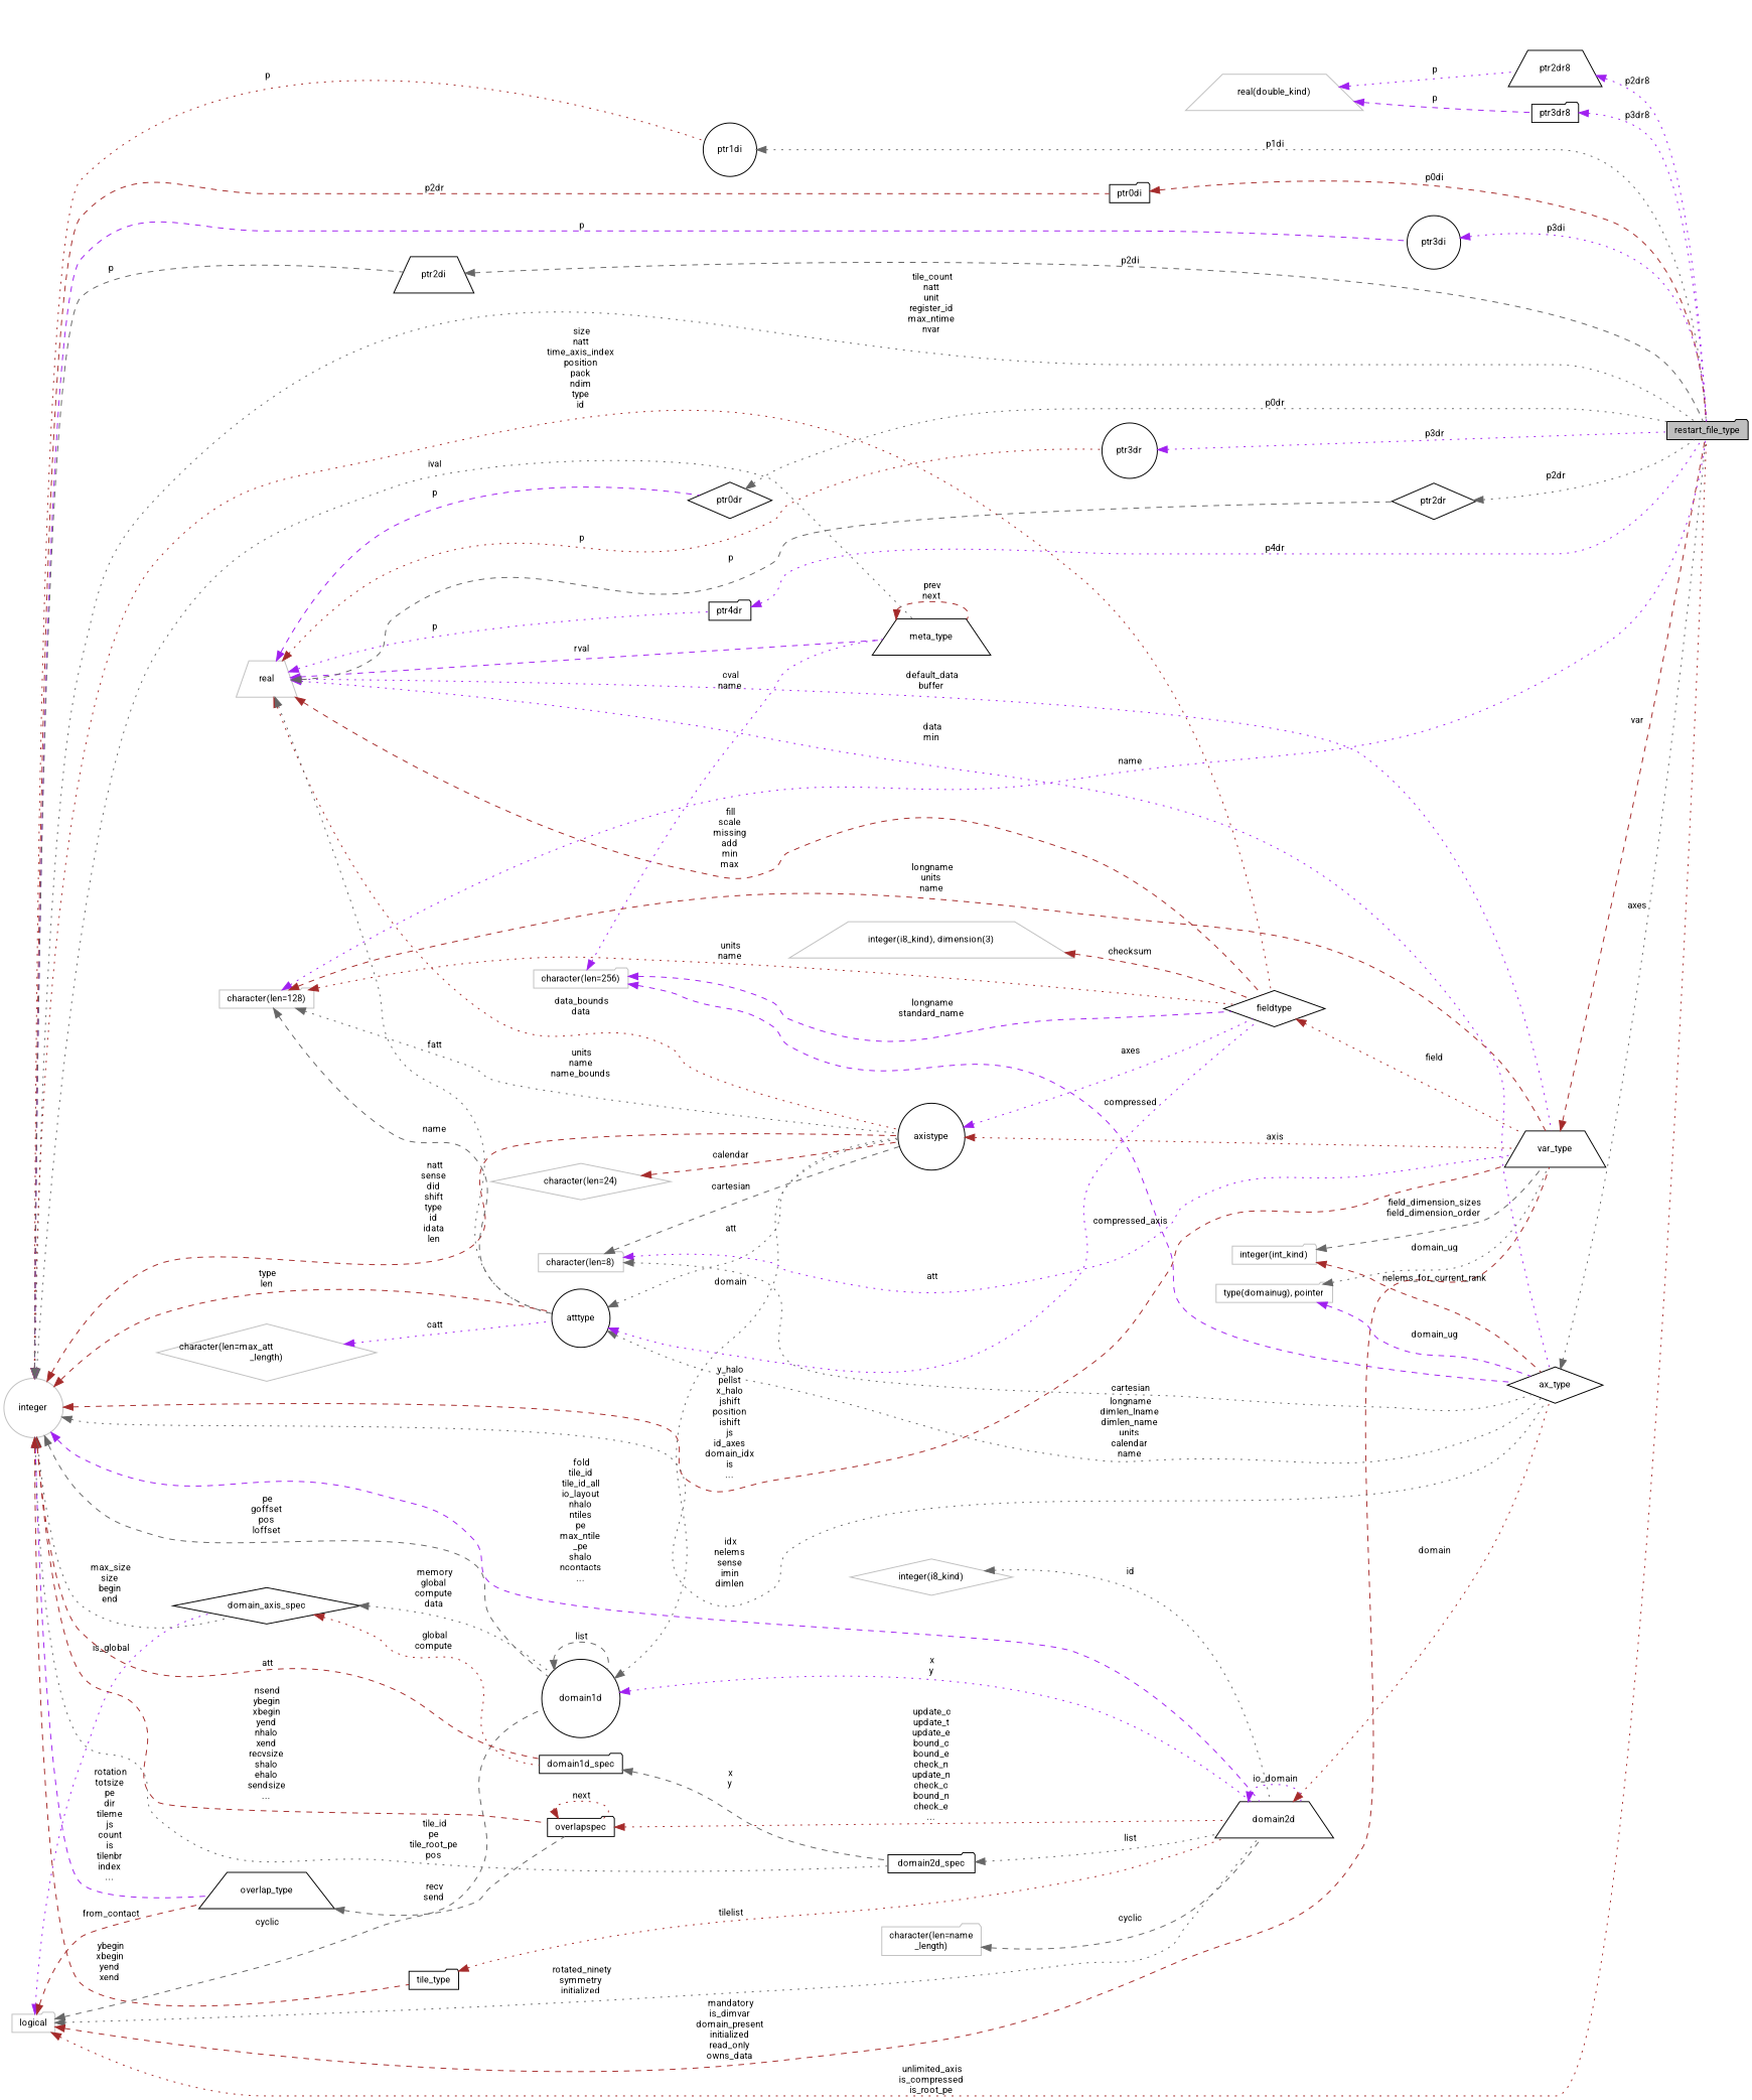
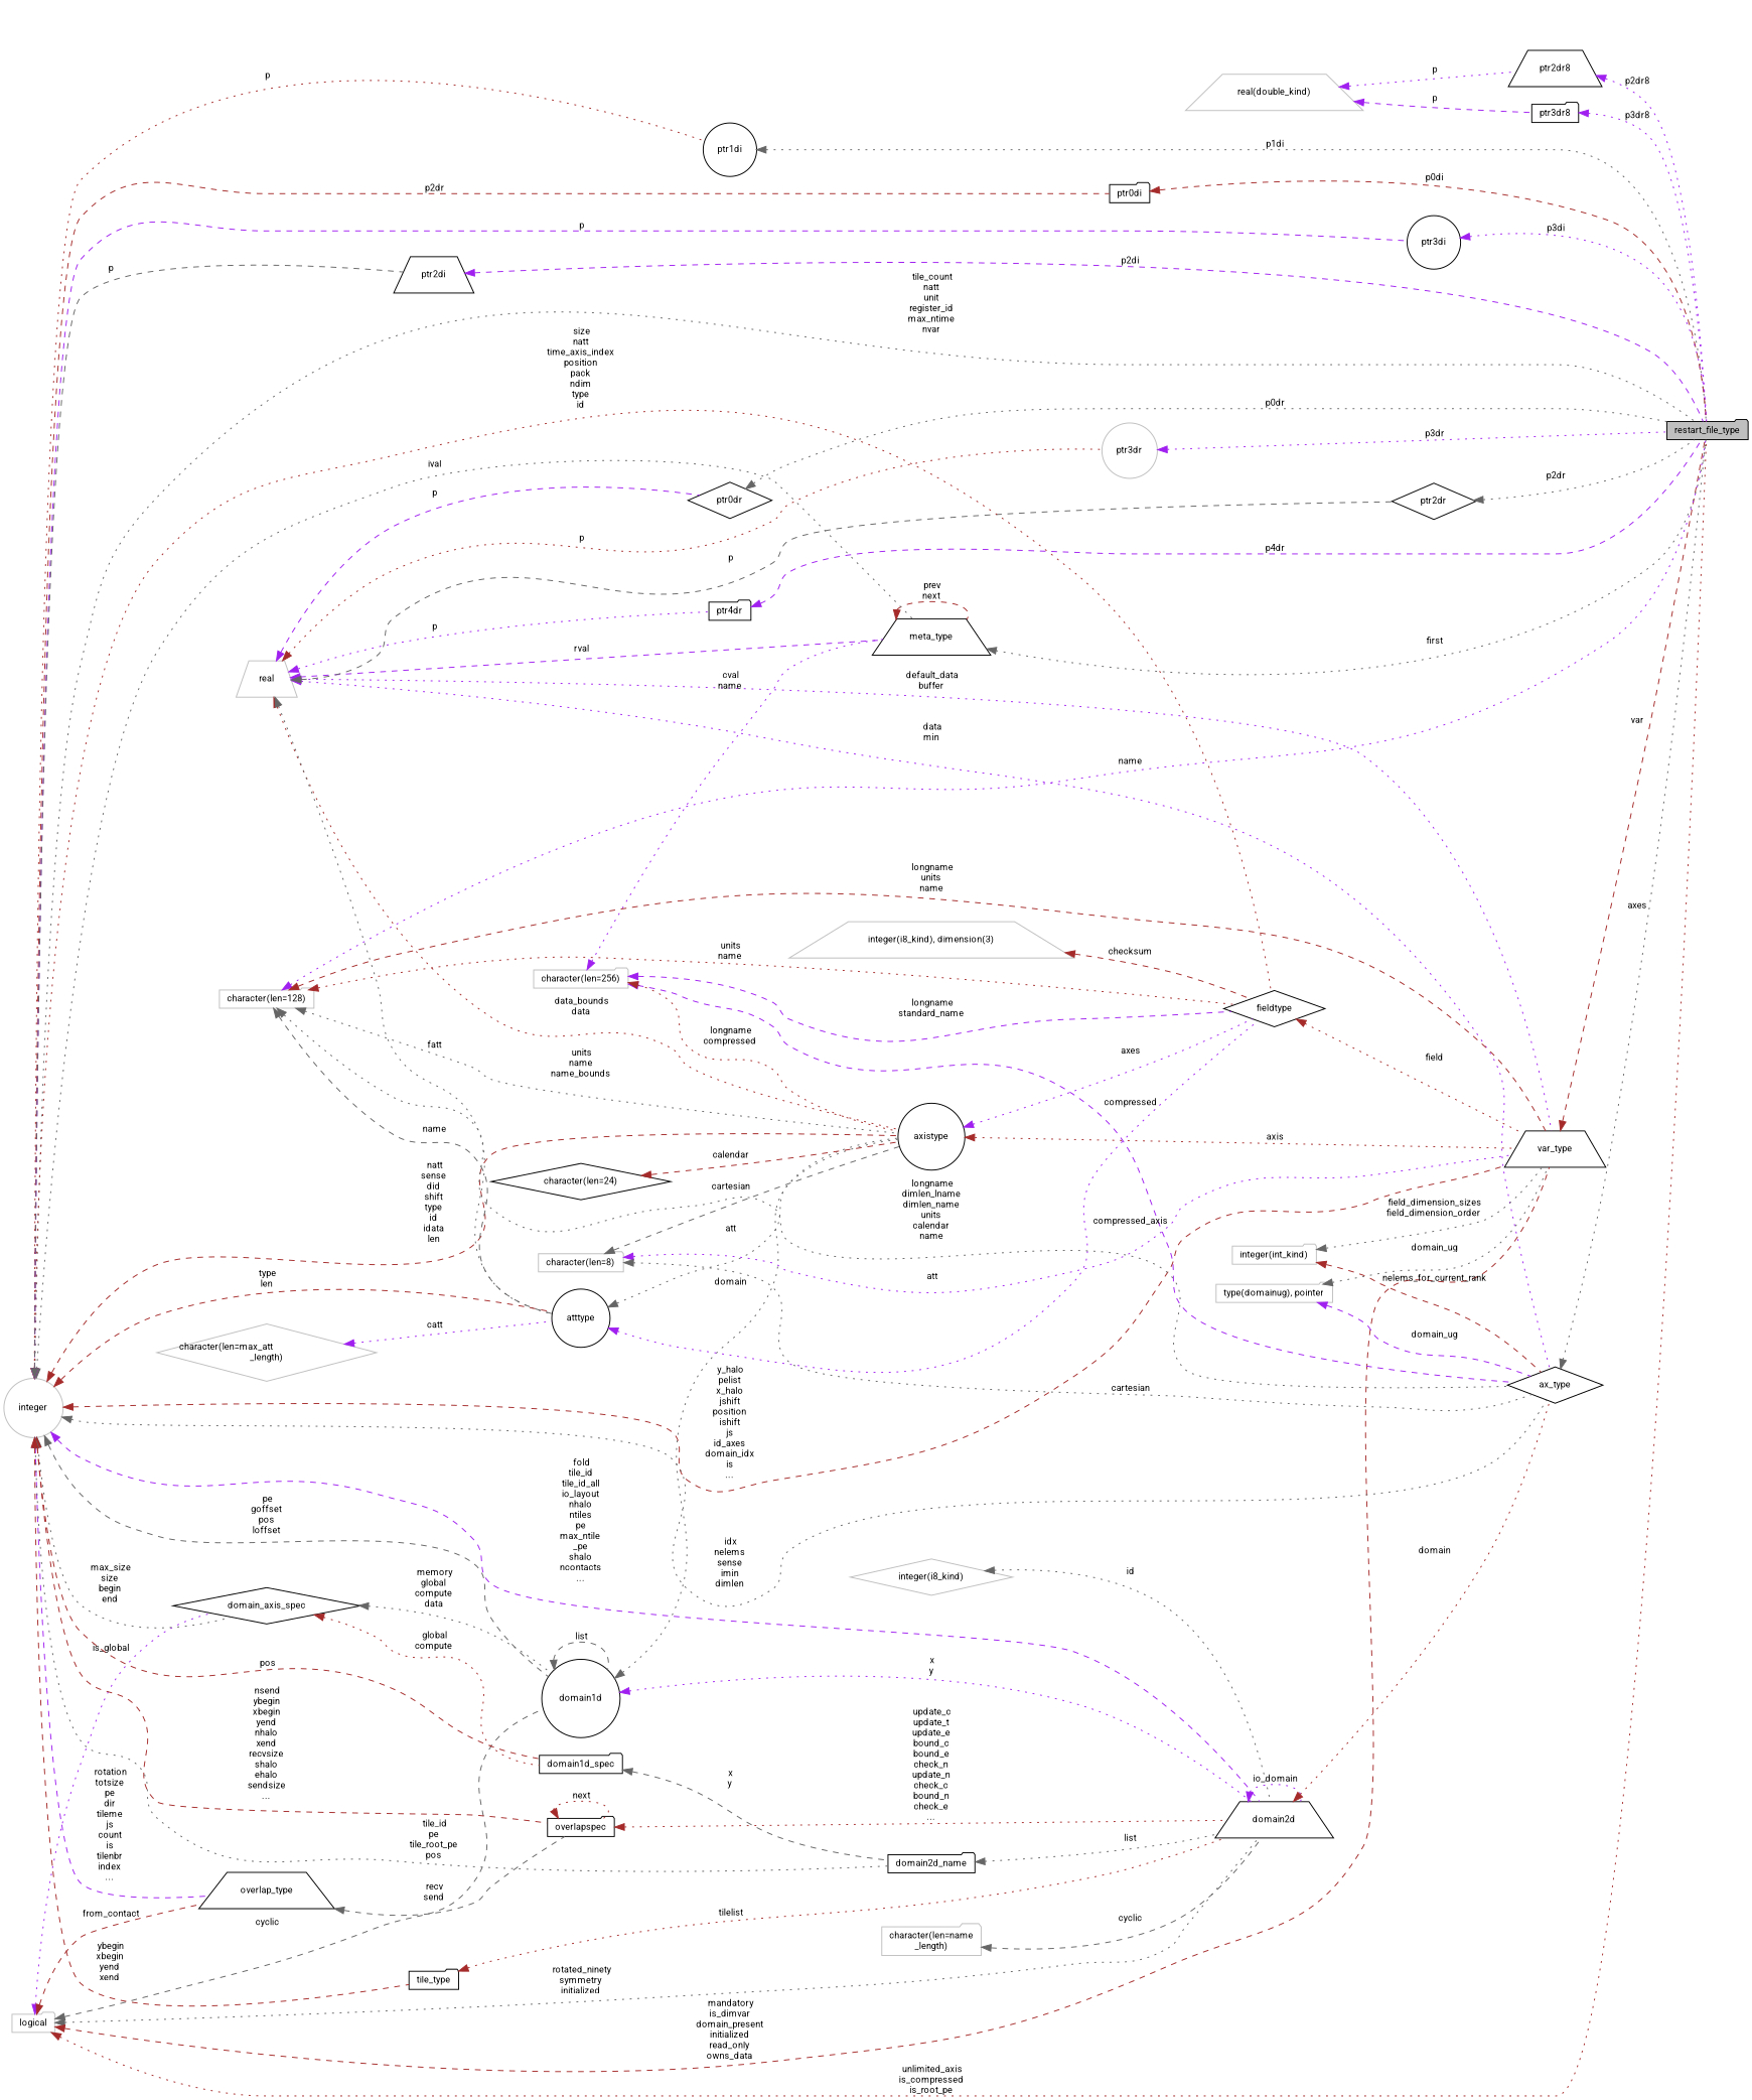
  digraph {
    fontname=Roboto
    rankdir=LR
    node [color=black fillcolor=white fontname=Roboto fontsize=10 shape=folder style=filled]
    edge [color=gray40 dir=back fontname=Roboto fontsize=10 labelfontname=Helvetica labelfontsize=10 style=dotted]
    n1 [fillcolor=grey75 fontcolor=black height=0.2 label=restart_file_type width=0.4]
    n2 [height=0.2 label=ptr2dr8 shape=trapezium width=0.4]
    n3 [color=grey75 height=0.2 label="real(double_kind)" shape=trapezium width=0.4]
    n4 [height=0.2 label=ptr3dr8 width=0.4]
    n5 [color=grey75 height=0.2 label=logical width=0.4]
    n6 [height=0.2 label=domain2d shape=trapezium width=0.4]
    n7 [height=0.2 label=domain1d shape=circle width=0.4]
    n8 [height=0.2 label=domain_axis_spec shape=diamond width=0.4]
    n9 [height=0.2 label=overlap_type shape=trapezium width=0.4]
    n10 [height=0.2 label=var_type shape=trapezium width=0.4]
    n11 [height=0.2 label=ax_type shape=diamond width=0.4]
    n12 [height=0.2 label=axistype shape=circle width=0.4]
    n13 [height=0.2 label=domain1d_spec width=0.4]
    n14 [height=0.2 label=overlapspec width=0.4]
    n15 [color=grey75 height=0.2 label=real shape=trapezium width=0.4]
    n16 [height=0.2 label=ptr0dr shape=diamond width=0.4]
    n17 [height=0.2 label=meta_type shape=trapezium width=0.4]
-   n18 [height=0.2 label=ptr3dr shape=circle width=0.4]
+   n18 [color=grey75 height=0.2 label=ptr3dr shape=circle width=0.4]
    n19 [height=0.2 label=ptr2dr shape=diamond width=0.4]
    n20 [height=0.2 label=ptr4dr width=0.4]
    n21 [height=0.2 label=fieldtype shape=diamond width=0.4]
    n22 [height=0.2 label=atttype shape=circle width=0.4]
    n23 [color=grey75 height=0.2 label="character(len=256)" width=0.4]
    n24 [color=grey75 height=0.2 label=integer shape=circle width=0.4]
-   n25 [height=0.2 label=domain2d_spec width=0.4]
+   n25 [height=0.2 label=domain2d_name width=0.4]
    n26 [height=0.2 label=tile_type width=0.4]
    n27 [height=0.2 label=ptr1di shape=circle width=0.4]
    n28 [height=0.2 label=ptr0di width=0.4]
    n29 [height=0.2 label=ptr3di shape=circle width=0.4]
    n30 [height=0.2 label=ptr2di shape=trapezium width=0.4]
    n31 [color=grey75 height=0.2 label="type(domainug), pointer" width=0.4]
    n32 [color=grey75 height=0.2 label="integer(i8_kind)" shape=diamond width=0.4]
    n33 [color=grey75 height=0.2 label="character(len=name\l_length)" width=0.4]
    n34 [color=grey75 height=0.2 label="integer(int_kind)" width=0.4]
    n35 [color=grey75 height=0.2 label="character(len=8)" width=0.4]
    n36 [color=grey75 height=0.2 label="character(len=128)" width=0.4]
    n37 [color=grey75 height=0.2 label="integer(i8_kind), dimension(3)" shape=trapezium width=0.4]
    n38 [color=grey75 height=0.2 label="character(len=max_att\l_length)" shape=diamond width=0.4]
-   n39 [color=grey75 height=0.2 label="character(len=24)" shape=diamond width=0.4]
+   n39 [height=0.2 label="character(len=24)" shape=diamond width=0.4]
    n2 -> n1 [color=purple label=" p2dr8"]
    n3 -> n2 [color=purple label=" p"]
    n3 -> n4 [color=purple label=" p" style=dashed]
    n4 -> n1 [color=purple label=" p3dr8"]
    n5 -> n1 [color=brown label=" unlimited_axis\nis_compressed\nis_root_pe"]
    n5 -> n6 [label=" rotated_ninety\nsymmetry\ninitialized"]
    n5 -> n7 [label=" cyclic" style=dashed]
    n5 -> n8 [color=purple label=" is_global"]
    n5 -> n9 [color=brown label=" from_contact" style=dashed]
    n5 -> n10 [color=brown label=" mandatory\nis_dimvar\ndomain_present\ninitialized\nread_only\nowns_data" style=dashed]
    n6 -> n6 [color=purple label=" io_domain"]
    n6 -> n11 [color=brown label=" domain"]
    n7 -> n6 [color=purple label=" x\ny"]
    n7 -> n7 [label=" list" style=dashed]
    n7 -> n12 [label=" domain"]
    n8 -> n7 [label=" memory\nglobal\ncompute\ndata"]
    n8 -> n13 [color=brown label=" global\ncompute"]
    n9 -> n14 [label=" recv\nsend" style=dashed]
    n10 -> n1 [color=brown label=" var" style=dashed]
    n11 -> n1 [label=" axes"]
    n12 -> n10 [color=brown label=" axis"]
    n12 -> n21 [color=purple label=" axes"]
    n13 -> n25 [label=" x\ny" style=dashed]
    n14 -> n6 [color=brown label=" update_c\nupdate_t\nupdate_e\nbound_c\nbound_e\ncheck_n\nupdate_n\ncheck_c\nbound_n\ncheck_e\n..."]
    n14 -> n14 [color=brown label=" next"]
    n15 -> n10 [color=purple label=" default_data\nbuffer"]
    n15 -> n11 [color=purple label=" data\nmin"]
    n15 -> n12 [color=brown label=" data_bounds\ndata"]
    n15 -> n16 [color=purple label=" p" style=dashed]
    n15 -> n17 [color=purple label=" rval" style=dashed]
    n15 -> n18 [color=brown label=" p"]
    n15 -> n19 [label=" p" style=dashed]
    n15 -> n20 [color=purple label=" p"]
-   n15 -> n21 [color=brown label=" fill\nscale\nmissing\nadd\nmin\nmax" style=dashed]
    n15 -> n22 [label=" fatt"]
    n16 -> n1 [label=" p0dr"]
+   n17 -> n1 [label=" first"]
    n17 -> n17 [color=brown label=" prev\nnext" style=dashed]
    n18 -> n1 [color=purple label=" p3dr"]
    n19 -> n1 [label=" p2dr"]
-   n20 -> n1 [color=purple label=" p4dr"]
+   n20 -> n1 [color=purple label=" p4dr" style=dashed]
    n21 -> n10 [color=brown label=" field"]
    n22 -> n12 [label=" att"]
    n22 -> n21 [color=purple label=" att"]
    n23 -> n11 [color=purple label=" compressed" style=dashed]
+   n23 -> n12 [color=brown label=" longname\ncompressed"]
    n23 -> n17 [color=purple label=" cval\nname"]
    n23 -> n21 [color=purple label=" longname\nstandard_name" style=dashed]
    n24 -> n1 [label=" tile_count\nnatt\nunit\nregister_id\nmax_ntime\nnvar"]
    n24 -> n6 [color=purple label=" fold\ntile_id\ntile_id_all\nio_layout\nnhalo\nntiles\npe\nmax_ntile\l_pe\nshalo\nncontacts\n..." style=dashed]
    n24 -> n7 [label=" pe\ngoffset\npos\nloffset" style=dashed]
    n24 -> n8 [label=" max_size\nsize\nbegin\nend"]
    n24 -> n9 [color=purple label=" rotation\ntotsize\npe\ndir\ntileme\njs\ncount\nis\ntilenbr\nindex\n..." style=dashed]
    n24 -> n10 [color=brown label=" y_halo\npelist\nx_halo\njshift\nposition\nishift\njs\nid_axes\ndomain_idx\nis\n..." style=dashed]
    n24 -> n11 [label=" idx\nnelems\nsense\nimin\ndimlen"]
    n24 -> n12 [color=brown label=" natt\nsense\ndid\nshift\ntype\nid\nidata\nlen" style=dashed]
-   n24 -> n13 [color=brown label=" att" style=dashed]
+   n24 -> n13 [color=brown label=" pos" style=dashed]
    n24 -> n14 [color=brown label=" nsend\nybegin\nxbegin\nyend\nnhalo\nxend\nrecvsize\nshalo\nehalo\nsendsize\n..." style=dashed]
    n24 -> n17 [label=" ival"]
    n24 -> n21 [color=brown label=" size\nnatt\ntime_axis_index\nposition\npack\nndim\ntype\nid"]
    n24 -> n22 [color=brown label=" type\nlen" style=dashed]
    n24 -> n25 [label=" tile_id\npe\ntile_root_pe\npos"]
    n24 -> n26 [color=brown label=" ybegin\nxbegin\nyend\nxend" style=dashed]
    n24 -> n27 [color=brown label=" p"]
    n24 -> n28 [color=brown label=" p2dr" style=dashed]
    n24 -> n29 [color=purple label=" p" style=dashed]
    n24 -> n30 [label=" p" style=dashed]
    n25 -> n6 [label=" list"]
    n26 -> n6 [color=brown label=" tilelist"]
    n27 -> n1 [label=" p1di"]
    n28 -> n1 [color=brown label=" p0di" style=dashed]
    n29 -> n1 [color=purple label=" p3di"]
-   n30 -> n1 [label=" p2di" style=dashed]
+   n30 -> n1 [color=purple label=" p2di" style=dashed]
    n31 -> n10 [label=" domain_ug"]
    n31 -> n11 [color=purple label=" domain_ug" style=dashed]
    n32 -> n6 [label=" id"]
    n33 -> n6 [label=" cyclic" style=dashed]
-   n34 -> n10 [label=" field_dimension_sizes\nfield_dimension_order" style=dashed]
+   n34 -> n10 [label=" field_dimension_sizes\nfield_dimension_order"]
    n34 -> n11 [color=brown label=" nelems_for_current_rank" style=dashed]
    n35 -> n10 [color=purple label=" compressed_axis"]
    n35 -> n11 [label=" cartesian"]
    n35 -> n12 [label=" cartesian" style=dashed]
    n36 -> n1 [color=purple label=" name"]
    n36 -> n10 [color=brown label=" longname\nunits\nname" style=dashed]
-   n22 -> n11 [label=" longname\ndimlen_lname\ndimlen_name\nunits\ncalendar\nname"]
+   n36 -> n11 [label=" longname\ndimlen_lname\ndimlen_name\nunits\ncalendar\nname"]
    n36 -> n12 [label=" units\nname\nname_bounds"]
    n36 -> n21 [color=brown label=" units\nname"]
    n36 -> n22 [label=" name" style=dashed]
    n37 -> n21 [color=brown label=" checksum" style=dashed]
    n38 -> n22 [color=purple label=" catt"]
    n39 -> n12 [color=brown label=" calendar" style=dashed]
  }
